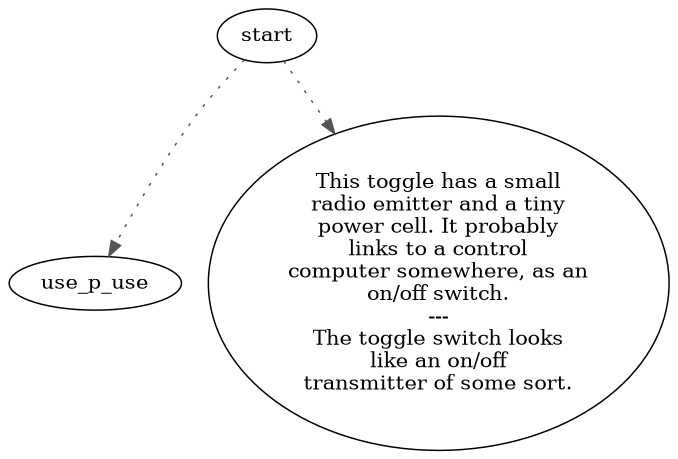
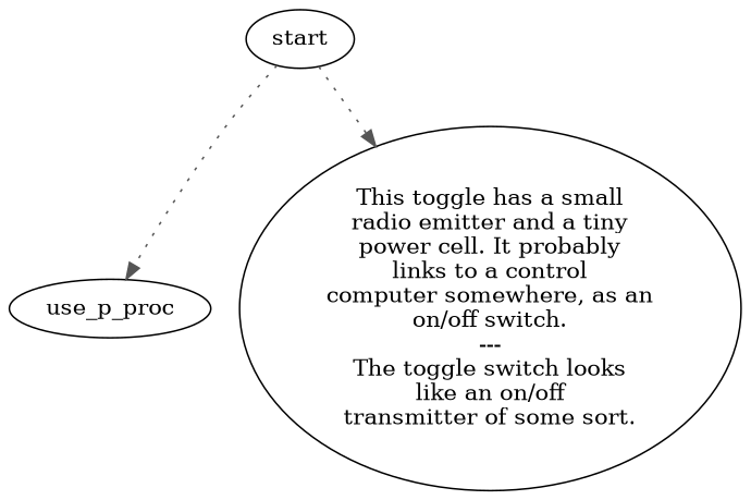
  digraph {
    node [color="#000000" fillcolor="#FFFFFF" style=filled]
    edge [color="#555555" style=dotted]
    start
-   use_p_proc [label=use_p_use]
+   use_p_proc
    n3 [label="This toggle has a small\nradio emitter and a tiny\npower cell. It probably\nlinks to a control\ncomputer somewhere, as an\non/off switch.\n---\nThe toggle switch looks\nlike an on/off\ntransmitter of some sort."]
    start -> use_p_proc
    start -> n3
  }
